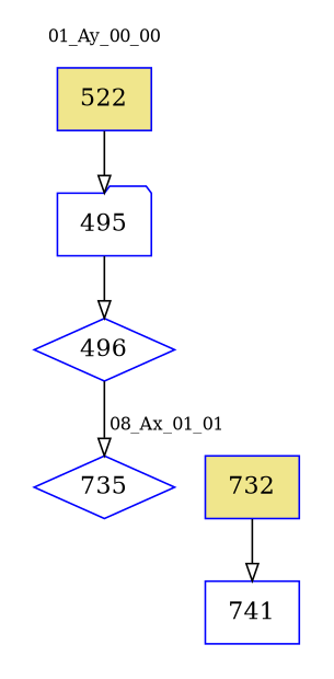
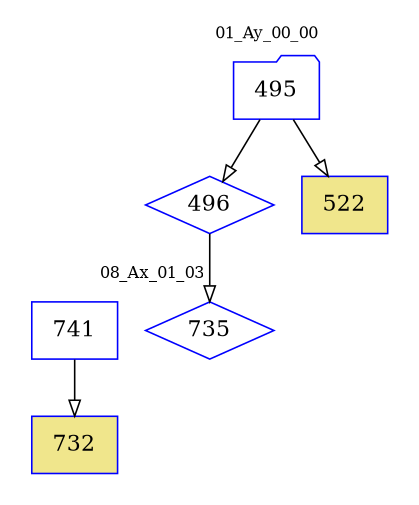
  digraph {
    fontname="DejaVu Serif"
    node [color=blue fillcolor=white fontname="DejaVu Serif" shape=box style=filled]
    edge [arrowhead=onormal color=black fontname="DejaVu Serif"]
    n1 [fillcolor=khaki label=732]
    n2 [label=735 shape=diamond]
    n3 [label=741]
    n4 [label=495 shape=folder]
    n5 [label=496 shape=diamond]
    n6 [fillcolor=khaki label=522]
    subgraph cluster_1 {
      color=white
      fontsize=10
-     label="08_Ax_01_01"
+     label="08_Ax_01_03"
      n1
      n2
      n3
    }
    subgraph cluster_2 {
      color=white
      fontsize=10
      label="01_Ay_00_00"
      n4
      n5
      n6
    }
-   n1 -> n3
+   n3 -> n1
    n4 -> n5
-   n6 -> n4
+   n4 -> n6
    n5 -> n2
  }
